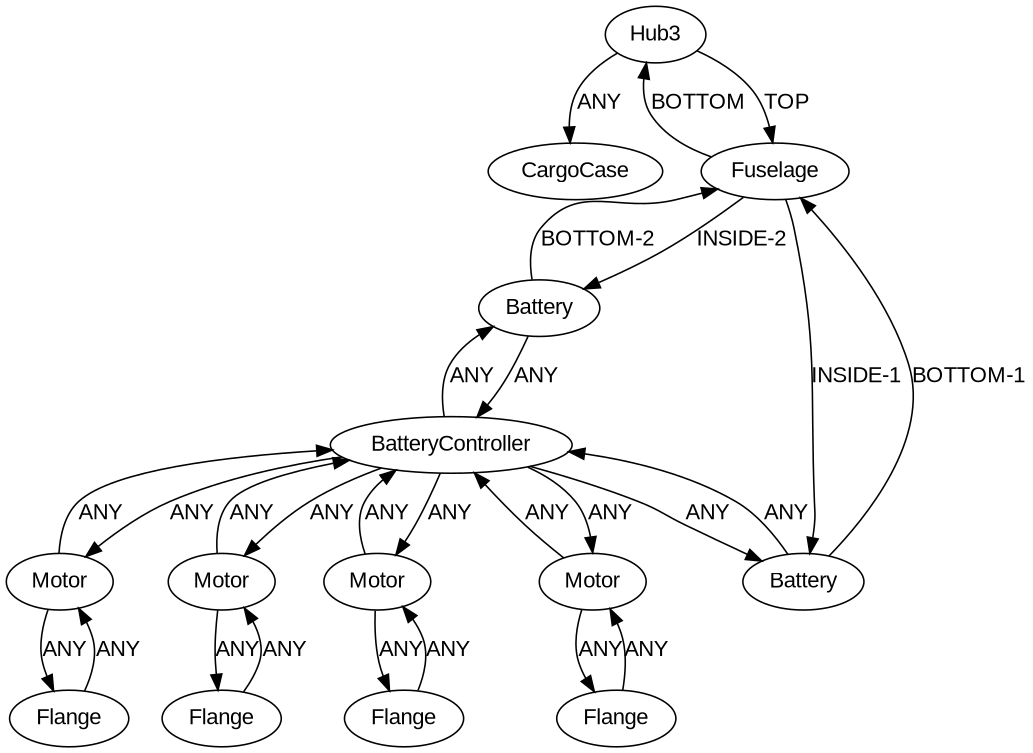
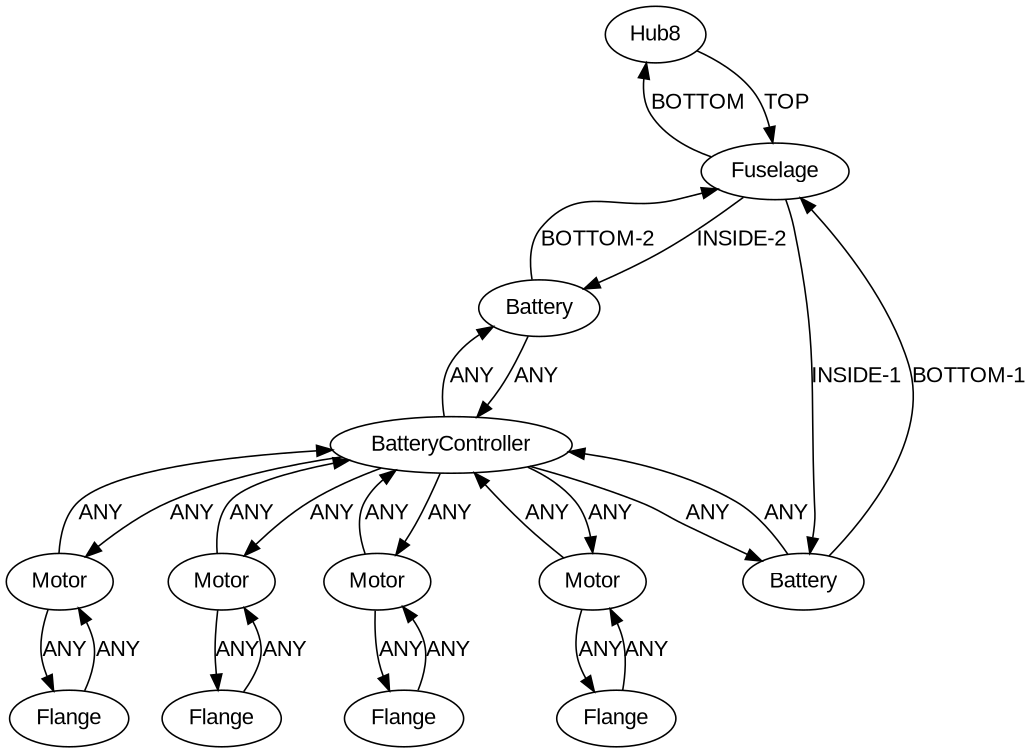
  digraph {
    fontname="Liberation Sans"
    node [fontname="Liberation Sans"]
    edge [fontname="Liberation Sans"]
-   n1 [instance=CargoCase_instance_1 label=CargoCase]
-   n2 [instance=Hub3_instance_4 label=Hub3]
+   n2 [instance=Hub3_instance_4 label=Hub8]
    n3 [instance=Fuselage_instance_1 label=Fuselage]
    n4 [instance=Battery_instance_1 label=Battery]
    n5 [instance=Battery_instance_2 label=Battery]
    n6 [instance=BatteryController_instance_1 label=BatteryController]
    n7 [instance=Flange_instance_1 label=Flange]
    n8 [instance=Motor_instance_1 label=Motor]
    n9 [instance=Motor_instance_4 label=Motor]
    n10 [instance=Motor_instance_2 label=Motor]
    n11 [instance=Motor_instance_3 label=Motor]
    n12 [instance=Flange_instance_2 label=Flange]
    n13 [instance=Flange_instance_3 label=Flange]
    n14 [instance=Flange_instance_4 label=Flange]
-   n2 -> n1 [label=ANY]
    n2 -> n3 [label=TOP]
    n3 -> n2 [label=BOTTOM]
    n3 -> n4 [label="INSIDE-1"]
    n3 -> n5 [label="INSIDE-2"]
    n4 -> n3 [label="BOTTOM-1"]
    n4 -> n6 [label=ANY]
    n5 -> n3 [label="BOTTOM-2"]
    n5 -> n6 [label=ANY]
    n6 -> n4 [label=ANY]
    n6 -> n5 [label=ANY]
    n6 -> n8 [label=ANY]
    n6 -> n9 [label=ANY]
    n6 -> n10 [label=ANY]
    n6 -> n11 [label=ANY]
    n7 -> n8 [label=ANY]
    n8 -> n6 [label=ANY]
    n8 -> n7 [label=ANY]
    n9 -> n6 [label=ANY]
    n9 -> n12 [label=ANY]
    n10 -> n6 [label=ANY]
    n10 -> n13 [label=ANY]
    n11 -> n6 [label=ANY]
    n11 -> n14 [label=ANY]
    n12 -> n9 [label=ANY]
    n13 -> n10 [label=ANY]
    n14 -> n11 [label=ANY]
  }
